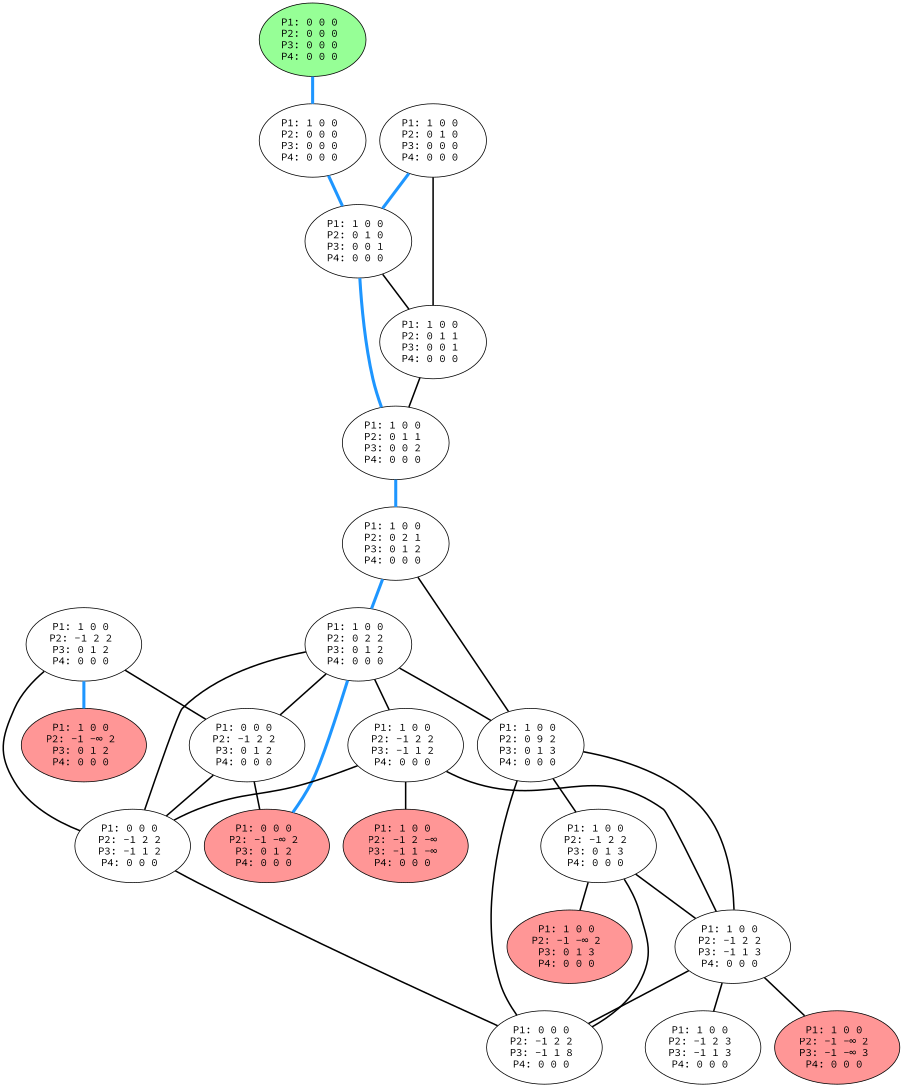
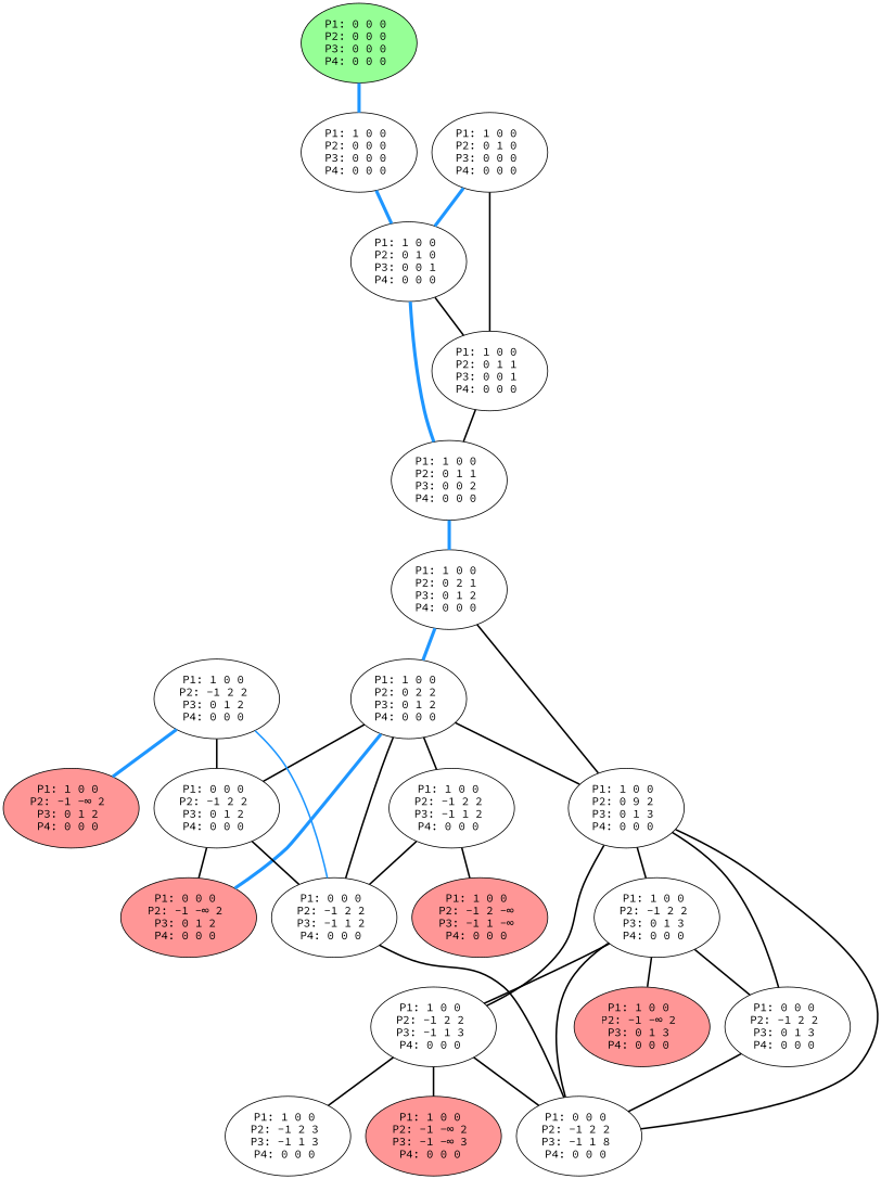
  graph {
    color=black
    fontname="Source Code Pro"
    node [fontname="Source Code Pro"]
    edge [color=black fontname="Source Code Pro" style=bold]
    n1 [fillcolor="#96FF96" label="P1: 0 0 0 \nP2: 0 0 0 \nP3: 0 0 0 \nP4: 0 0 0 \n" style=filled]
    n2 [label="P1: 1 0 0 \nP2: 0 0 0 \nP3: 0 0 0 \nP4: 0 0 0 \n"]
    n3 [label="P1: 1 0 0 \nP2: 0 1 0 \nP3: 0 0 1 \nP4: 0 0 0 \n"]
    n4 [label="P1: 1 0 0 \nP2: 0 1 0 \nP3: 0 0 0 \nP4: 0 0 0 \n"]
    n5 [label="P1: 1 0 0 \nP2: 0 1 1 \nP3: 0 0 1 \nP4: 0 0 0 \n"]
    n6 [label="P1: 1 0 0 \nP2: 0 1 1 \nP3: 0 0 2 \nP4: 0 0 0 \n"]
    n7 [label="P1: 1 0 0 \nP2: 0 2 1 \nP3: 0 1 2 \nP4: 0 0 0 \n"]
    n8 [label="P1: 1 0 0 \nP2: 0 2 2 \nP3: 0 1 2 \nP4: 0 0 0 \n"]
    n9 [label="P1: 1 0 0 \nP2: 0 9 2 \nP3: 0 1 3 \nP4: 0 0 0 \n"]
    n10 [label="P1: 0 0 0 \nP2: -1 2 2 \nP3: 0 1 2 \nP4: 0 0 0 \n"]
    n11 [label="P1: 1 0 0 \nP2: -1 2 2 \nP3: -1 1 2 \nP4: 0 0 0 \n"]
    n12 [label="P1: 0 0 0 \nP2: -1 2 2 \nP3: -1 1 2 \nP4: 0 0 0 \n"]
    n13 [fillcolor="#FF9696" label="P1: 0 0 0 \nP2: -1 -∞ 2 \nP3: 0 1 2 \nP4: 0 0 0 \n" style=filled]
    n14 [label="P1: 1 0 0 \nP2: -1 2 2 \nP3: 0 1 3 \nP4: 0 0 0 \n"]
+   n15 [label="P1: 0 0 0 \nP2: -1 2 2 \nP3: 0 1 3 \nP4: 0 0 0 \n"]
    n16 [label="P1: 1 0 0 \nP2: -1 2 2 \nP3: -1 1 3 \nP4: 0 0 0 \n"]
    n17 [label="P1: 0 0 0 \nP2: -1 2 2 \nP3: -1 1 8 \nP4: 0 0 0 \n"]
    n18 [label="P1: 1 0 0 \nP2: -1 2 2 \nP3: 0 1 2 \nP4: 0 0 0 \n"]
    n19 [fillcolor="#FF9696" label="P1: 1 0 0 \nP2: -1 -∞ 2 \nP3: 0 1 2 \nP4: 0 0 0 \n" style=filled]
    n20 [fillcolor="#FF9696" label="P1: 1 0 0 \nP2: -1 2 -∞ \nP3: -1 1 -∞ \nP4: 0 0 0 \n" style=filled]
    n21 [fillcolor="#FF9696" label="P1: 1 0 0 \nP2: -1 -∞ 2 \nP3: 0 1 3 \nP4: 0 0 0 \n" style=filled]
    n22 [fillcolor="#FF9696" label="P1: 1 0 0 \nP2: -1 -∞ 2 \nP3: -1 -∞ 3 \nP4: 0 0 0 \n" style=filled]
    n23 [label="P1: 1 0 0 \nP2: -1 2 3 \nP3: -1 1 3 \nP4: 0 0 0 \n"]
    n1 -- n2 [color="#1E96FF" penwidth=4.0]
    n2 -- n3 [color="#1E96FF" penwidth=4.0]
    n3 -- n5
    n3 -- n6 [color="#1E96FF" penwidth=4.0]
    n4 -- n3 [color="#1E96FF" penwidth=4.0]
    n4 -- n5
    n5 -- n6
    n6 -- n7 [color="#1E96FF" penwidth=4.0]
    n7 -- n8 [color="#1E96FF" penwidth=4.0]
    n7 -- n9
    n8 -- n9
    n8 -- n10
    n8 -- n11
    n8 -- n12
    n8 -- n13 [color="#1E96FF" penwidth=4.0]
    n9 -- n14
+   n9 -- n15
    n9 -- n16
    n9 -- n17
    n10 -- n12
    n10 -- n13
    n11 -- n12
-   n11 -- n16
    n11 -- n20
    n12 -- n17
+   n14 -- n15
    n14 -- n16
    n14 -- n17
    n14 -- n21
+   n15 -- n17
    n16 -- n17
    n16 -- n22
    n16 -- n23
    n18 -- n10
-   n18 -- n12
+   n18 -- n12 [color="#1E96FF"]
    n18 -- n19 [color="#1E96FF" penwidth=4.0]
  }
